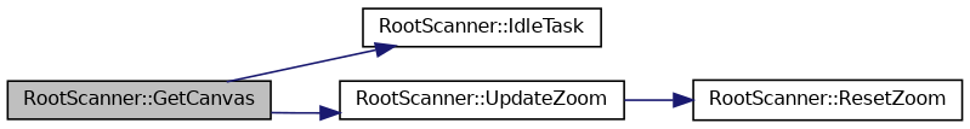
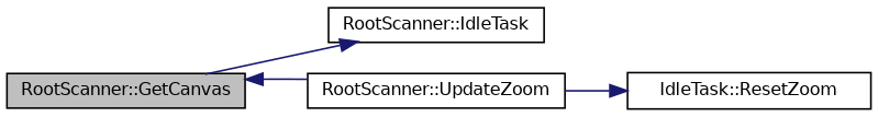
  digraph {
    rankdir=LR
    node [color=black fillcolor=white fontname=Helvetica fontsize=10 shape=record style=filled]
    edge [color=midnightblue fontname=Helvetica fontsize=10 labelfontname=Helvetica labelfontsize=10 style=solid]
    n1 [fillcolor=grey75 fontcolor=black height=0.2 label="RootScanner::GetCanvas" width=0.4]
    n2 [height=0.2 label="RootScanner::IdleTask" width=0.4]
    n3 [height=0.2 label="RootScanner::UpdateZoom" width=0.4]
-   n4 [height=0.2 label="RootScanner::ResetZoom" width=0.4]
+   n4 [height=0.2 label="IdleTask::ResetZoom" width=0.4]
    n1 -> n2
-   n1 -> n3
+   n3 -> n1
    n3 -> n4
  }
